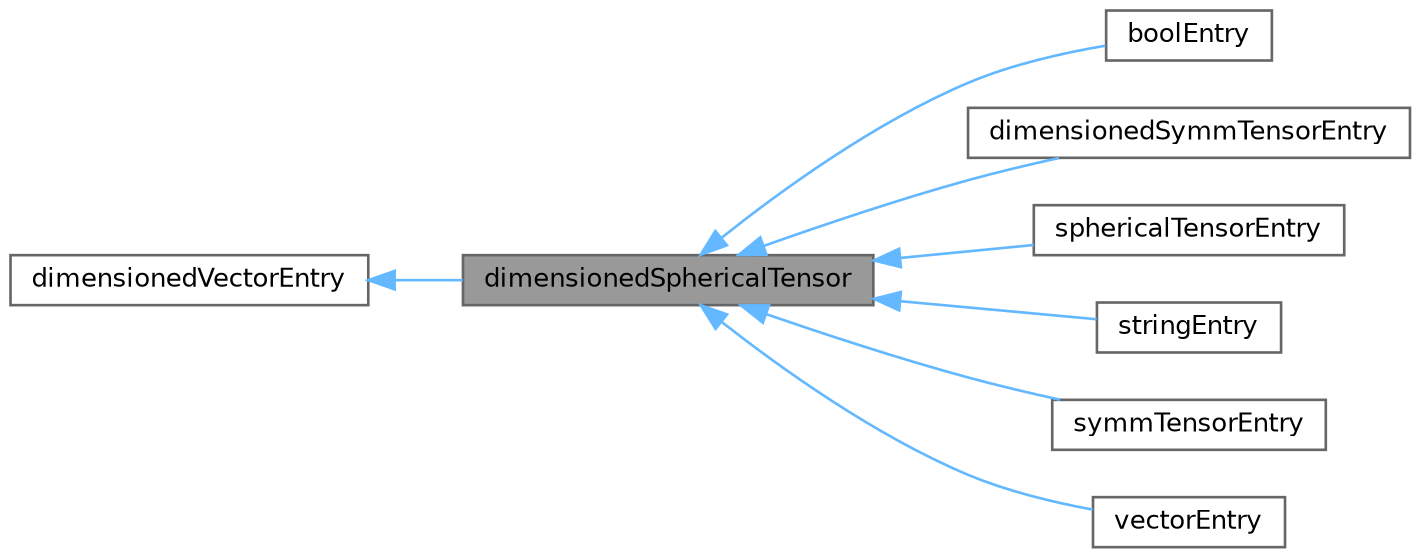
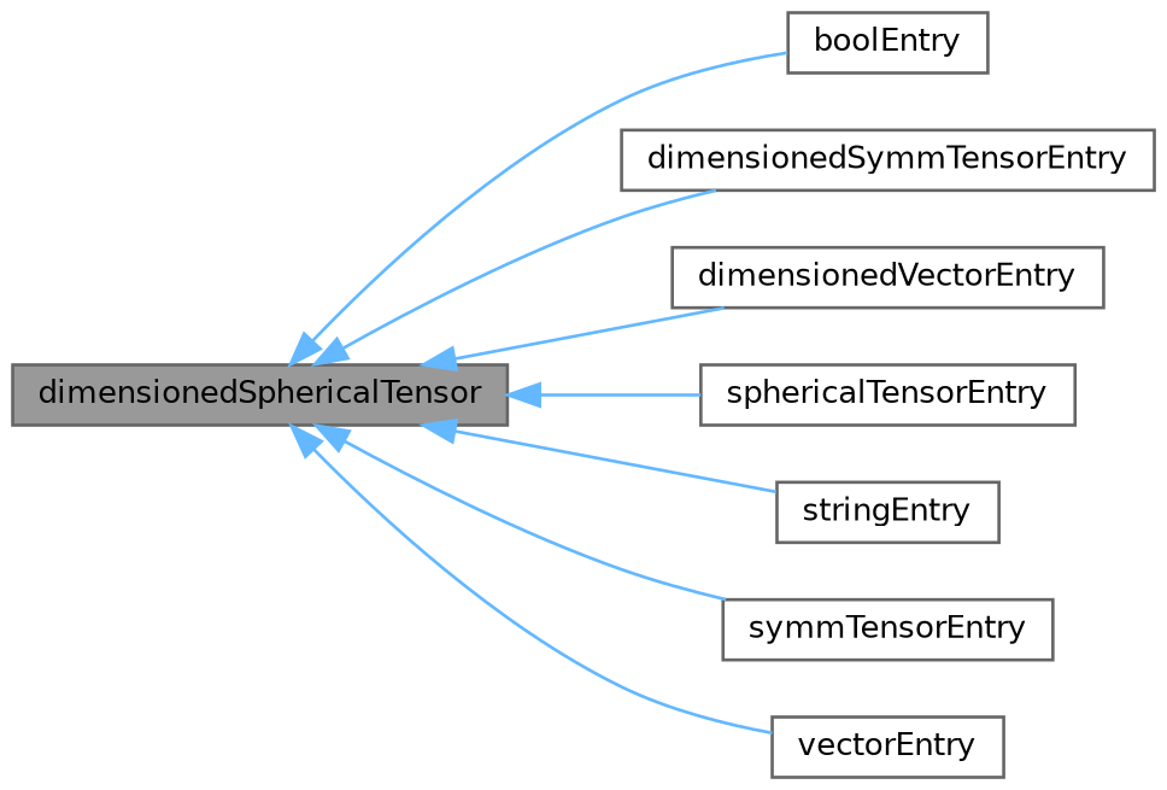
  digraph {
    rankdir=LR
    node [color=gray40 fillcolor=white fontname=Helvetica fontsize=10 shape=box style=filled]
    edge [color=steelblue1 dir=back fontname=Helvetica fontsize=10 labelfontname=Helvetica labelfontsize=10 style=solid]
    n1 [fillcolor=grey60 fontcolor=black height=0.2 label=dimensionedSphericalTensor width=0.4]
    n2 [height=0.2 label=boolEntry width=0.4]
    n3 [height=0.2 label=dimensionedSymmTensorEntry width=0.4]
    n4 [height=0.2 label=dimensionedVectorEntry width=0.4]
    n5 [height=0.2 label=sphericalTensorEntry width=0.4]
    n6 [height=0.2 label=stringEntry width=0.4]
    n7 [height=0.2 label=symmTensorEntry width=0.4]
    n8 [height=0.2 label=vectorEntry width=0.4]
    n1 -> n2
    n1 -> n3
-   n4 -> n1
+   n1 -> n4
    n1 -> n5
    n1 -> n6
    n1 -> n7
    n1 -> n8
  }
